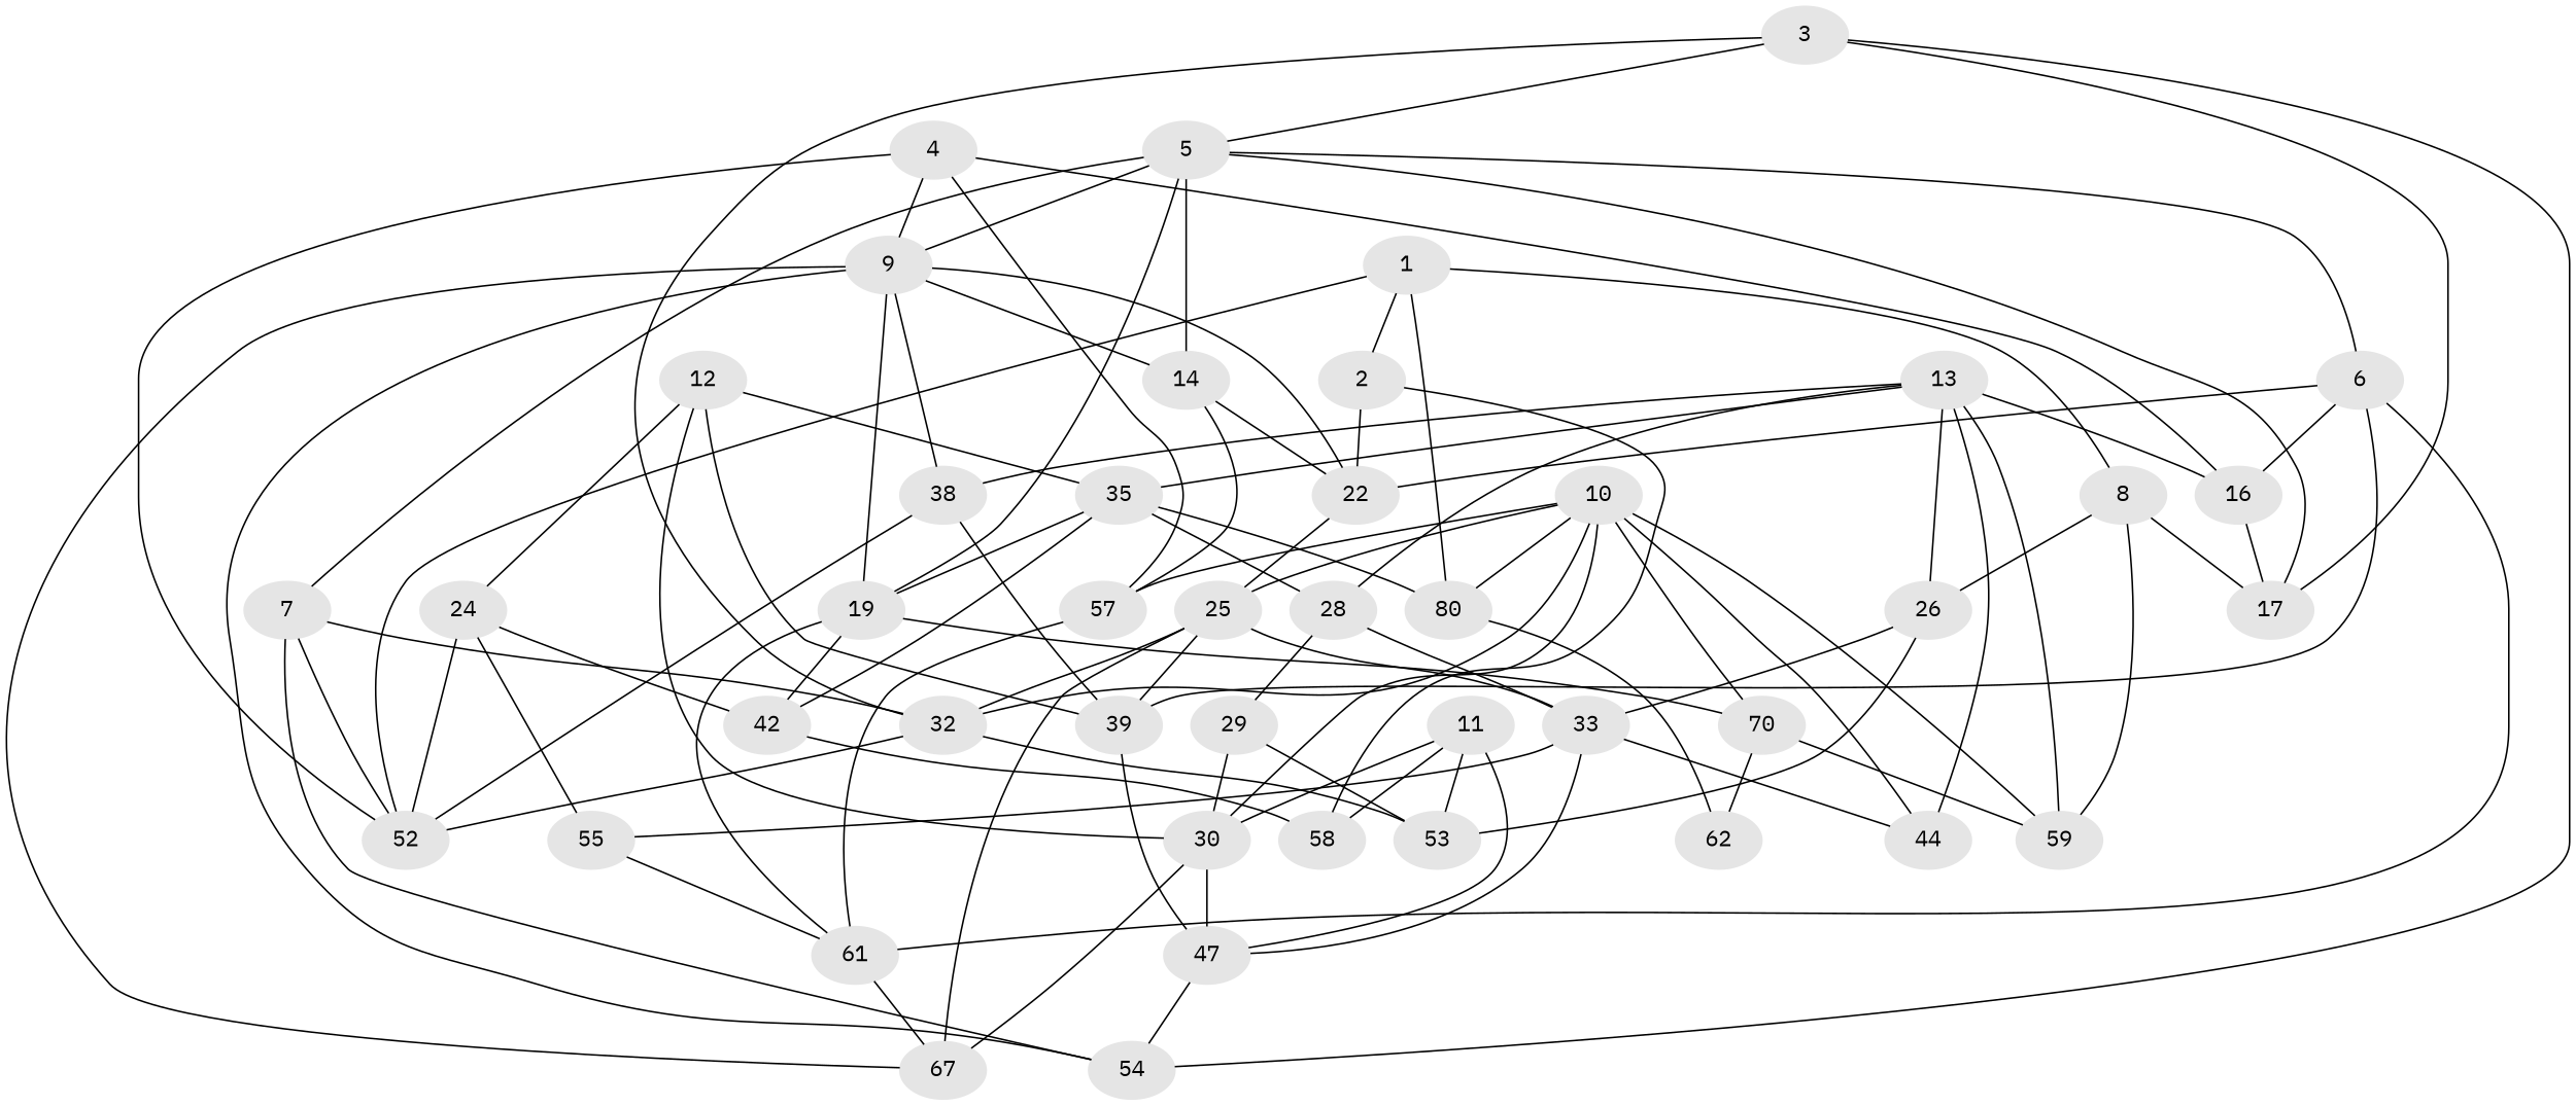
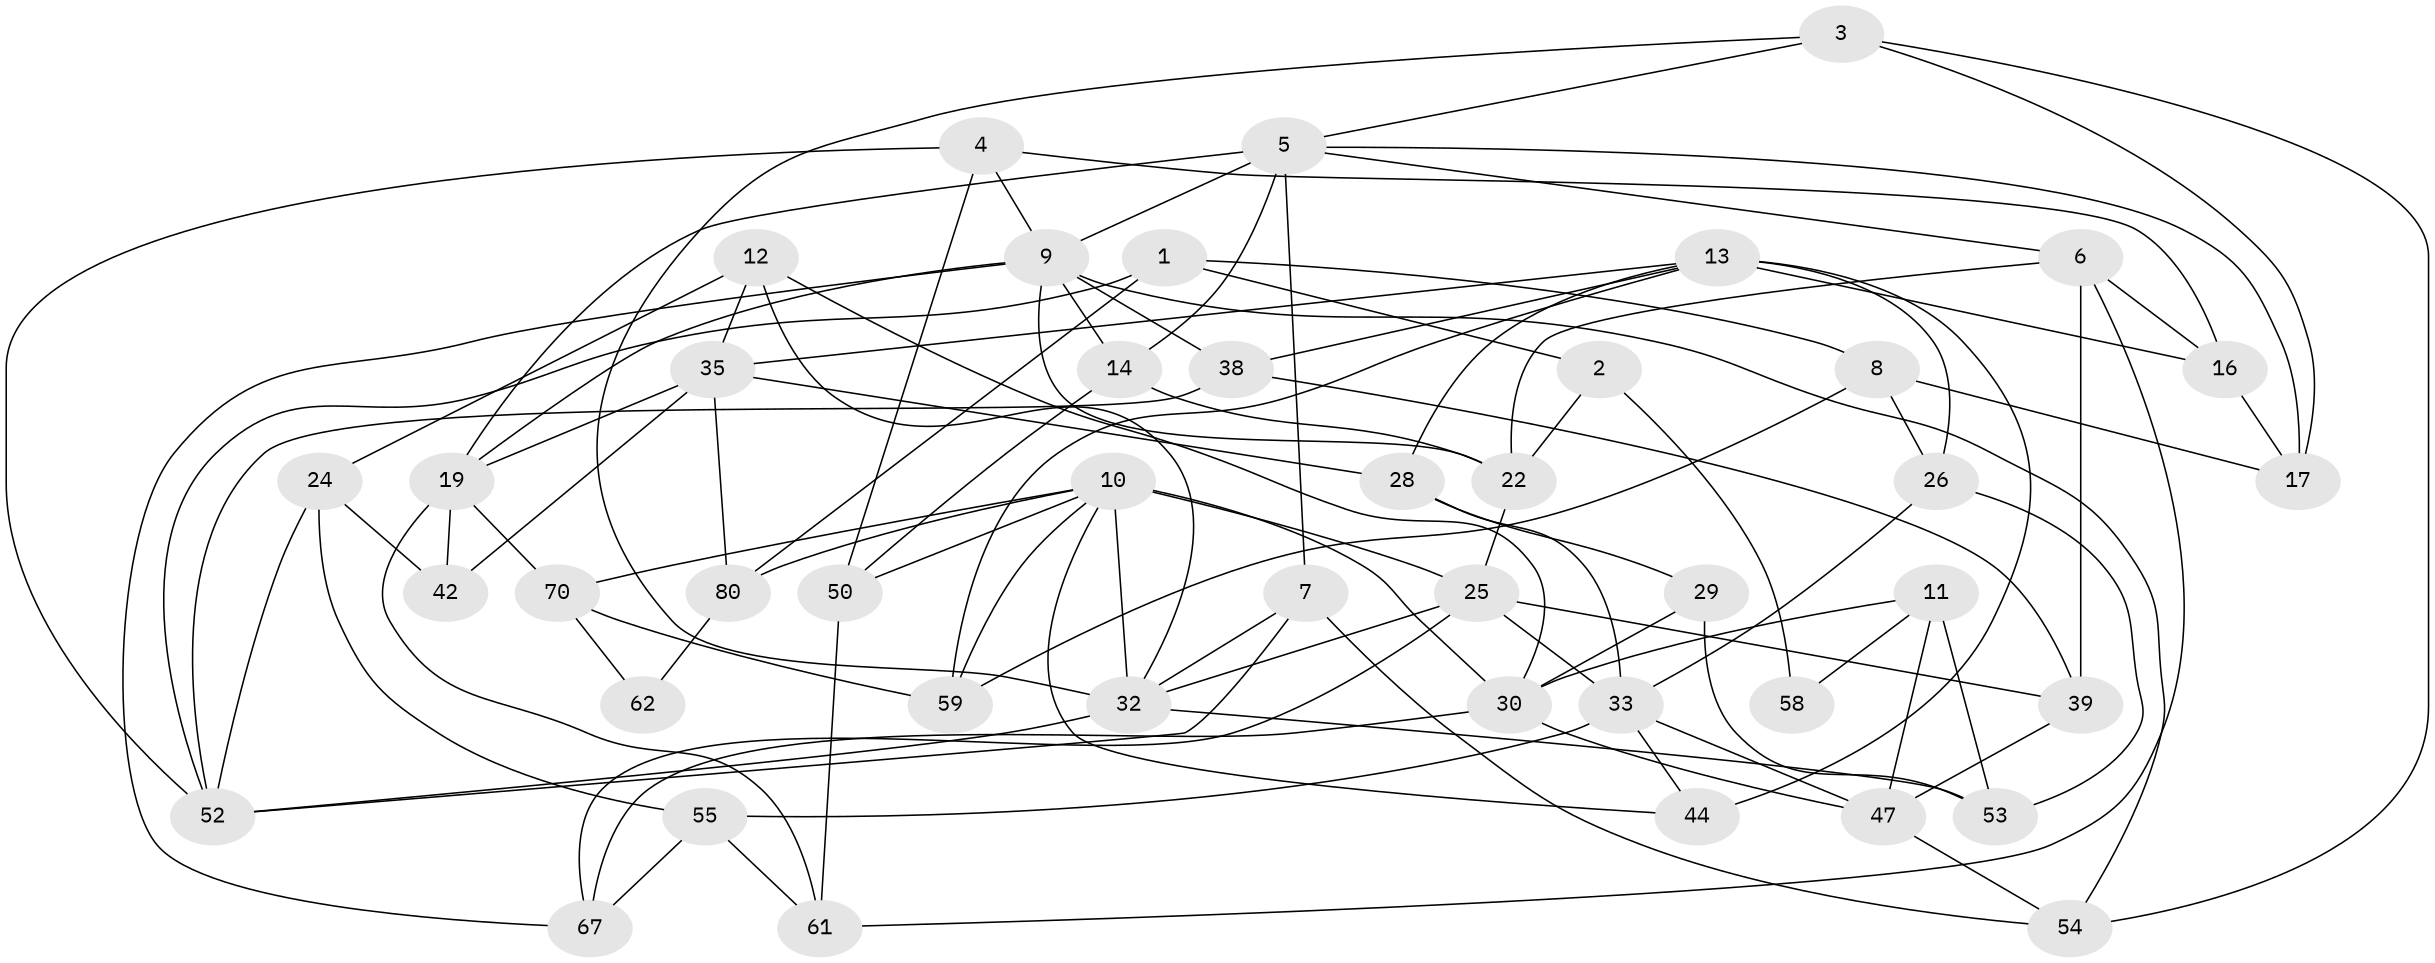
  graph {
    fontname="IBM Plex Mono"
    node [color=gray90 fontname="IBM Plex Mono" style=filled]
    edge [fontname="IBM Plex Mono"]
    1
    2
    8
    52 [super="+65"]
    n5 [label=80]
    22 [super="+27"]
    58
    17
    26
    59
    62
    25 [super="+45"]
    5 [super="+49+35"]
    9 [super="+23"]
    6 [super="+34"]
    7
    14 [super="+37"]
    19 [super="+36"]
    3
    32 [super="+46+48"]
    54
    53
    38
    67
    4
    16
-   57
+   57 [label=50]
    61
    39
    n30 [label=70]
    42
    47
    33 [super="+56"]
    10 [super="+28"]
    30 [super="+64"]
    44
    11
    n38 [label=35 super="+18"]
    n39 [label=28]
    12
    24
    55
    13 [super="+31"]
    29
    1 -- 2
    1 -- 8
    1 -- 52
    1 -- n5
    2 -- 22
    2 -- 58
    8 -- 17
    8 -- 26
    8 -- 59
    n5 -- 62
    22 -- 25
    26 -- 53
    26 -- 33
    25 -- 32
    25 -- 67
    25 -- 39
    25 -- 33
    5 -- 17
    5 -- 9
    5 -- 6
    5 -- 7
    5 -- 14 [weight=2]
    5 -- 19
    9 -- 22
    9 -- 14
    9 -- 19
    9 -- 54
    9 -- 38
    9 -- 67
    6 -- 22
    6 -- 16
    6 -- 61
    6 -- 39
    7 -- 52
    7 -- 32
    7 -- 54
    14 -- 22 [weight=2]
    14 -- 57
    19 -- 61
    19 -- n30
    19 -- 42
    3 -- 17
    3 -- 5
    3 -- 32
    3 -- 54
    32 -- 52
    32 -- 53
    38 -- 52
    38 -- 39
    4 -- 52
    4 -- 9
    4 -- 16
    4 -- 57
    16 -- 17
    57 -- 61
    39 -- 47
    n30 -- 59
    n30 -- 62
-   42 -- 58
    47 -- 54
    33 -- 47
    33 -- 44
    33 -- 55
    10 -- n5
    10 -- 59
    10 -- 25
    10 -- 32
    10 -- 57
    10 -- n30
    10 -- 30
    10 -- 44
    30 -- 67
    30 -- 47
    11 -- 58
    11 -- 53
    11 -- 47
    11 -- 30
    n38 -- n5
    n38 -- 19
    n38 -- 42
    n38 -- n39
    n39 -- 33
    n39 -- 29
-   12 -- 39
+   12 -- 32
    12 -- 30
    12 -- n38
    12 -- 24
    24 -- 52
    24 -- 42
    24 -- 55
-   61 -- 67
+   55 -- 67
    55 -- 61
    13 -- 26
    13 -- 59
    13 -- 38
    13 -- 16
    13 -- 44 [weight=2]
    13 -- n38
    13 -- n39
    29 -- 53
    29 -- 30
  }
